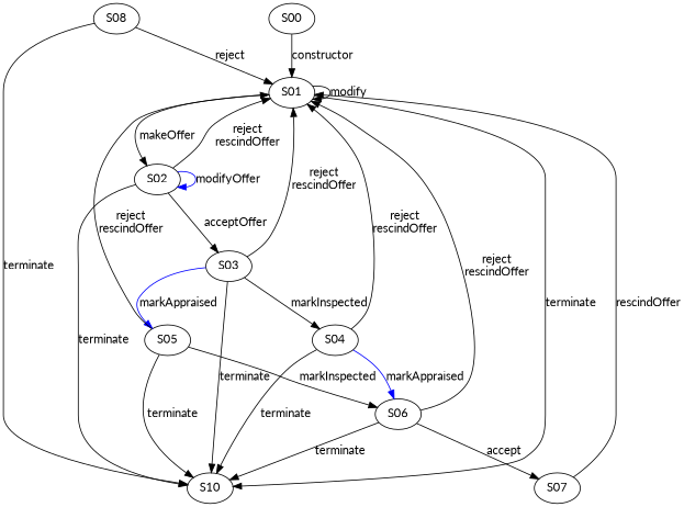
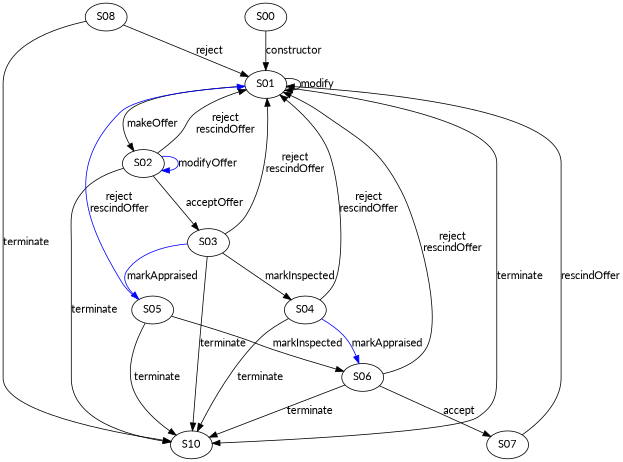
  digraph {
    fontname=Lato
    node [fontname=Lato]
    edge [color=black fontname=Lato]
    S01
    S02
    S10
    S03
    S04
    S05
    S06
    S07
    S08
    S00
    S01 -> S01 [label=modify]
    S01 -> S02 [label=makeOffer]
    S01 -> S10 [label=terminate]
    S02 -> S01 [label="reject\nrescindOffer"]
    S02 -> S02 [color=blue label=modifyOffer]
    S02 -> S10 [label=terminate]
    S02 -> S03 [label=acceptOffer]
    S03 -> S01 [label="reject\nrescindOffer"]
    S03 -> S10 [label=terminate]
    S03 -> S04 [label=markInspected]
    S03 -> S05 [color=blue label=markAppraised]
    S04 -> S01 [label="reject\nrescindOffer"]
    S04 -> S10 [label=terminate]
    S04 -> S06 [color=blue label=markAppraised]
-   S05 -> S01 [label="reject\nrescindOffer"]
+   S05 -> S01 [color=blue label="reject\nrescindOffer"]
    S05 -> S10 [label=terminate]
    S05 -> S06 [label=markInspected]
    S06 -> S01 [label="reject\nrescindOffer"]
    S06 -> S10 [label=terminate]
    S06 -> S07 [label=accept]
    S07 -> S01 [label=rescindOffer]
    S08 -> S01 [label=reject]
    S08 -> S10 [label=terminate]
    S00 -> S01 [label=constructor]
  }
